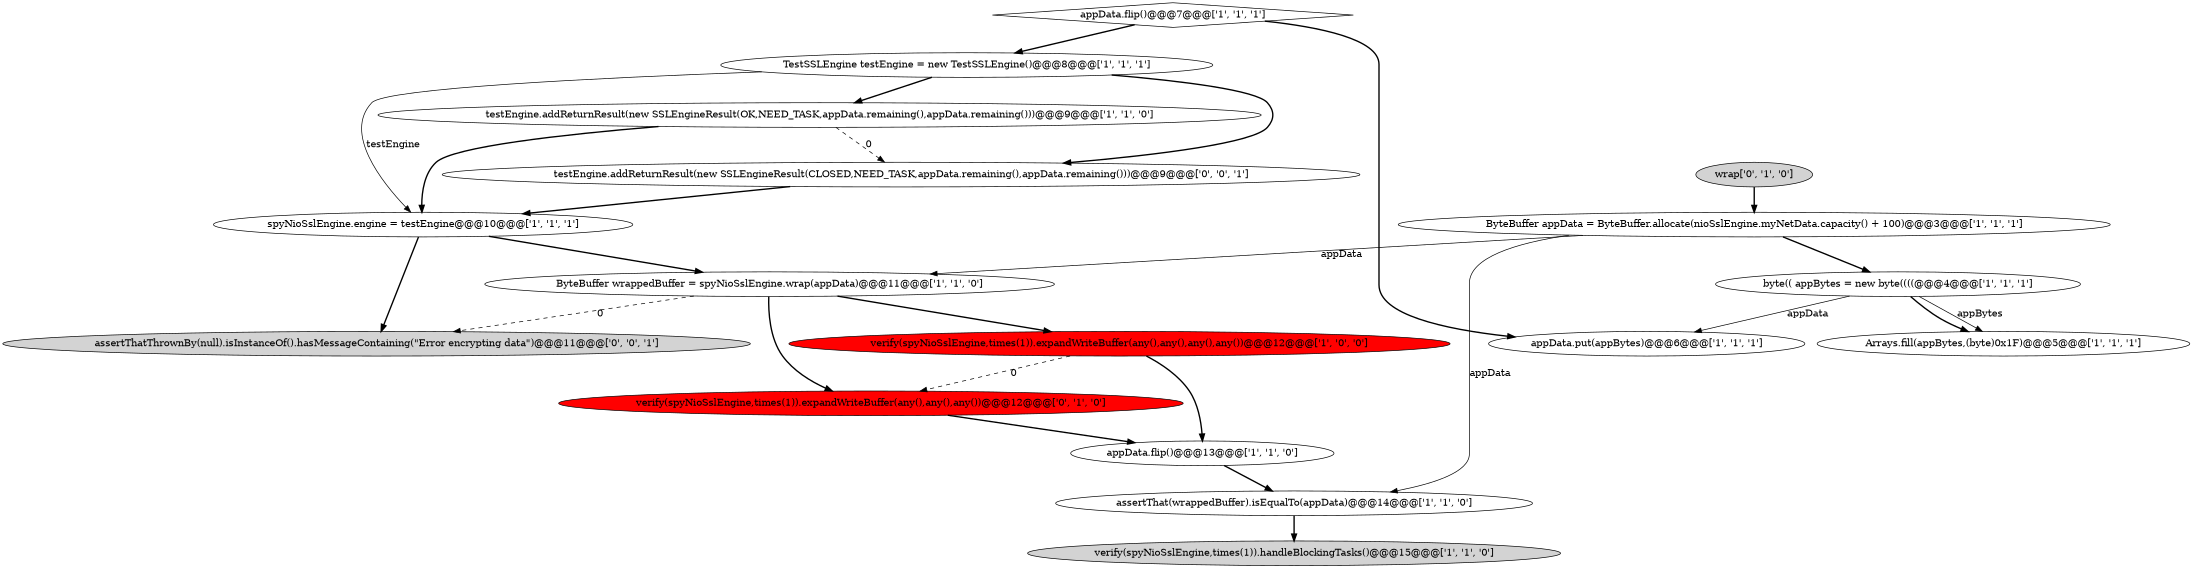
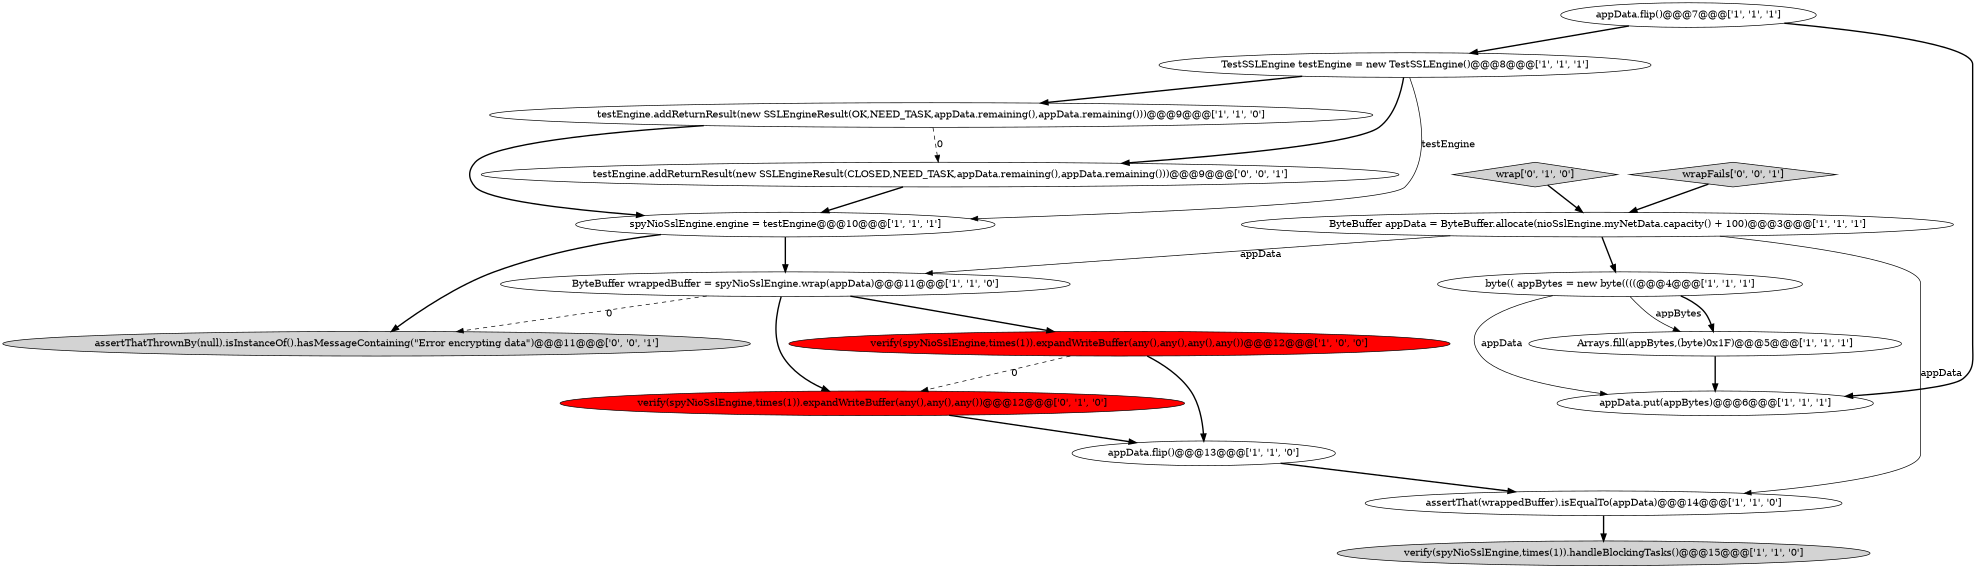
  digraph {
    node [fillcolor=white shape=ellipse style=filled]
    edge [style=bold]
    n1 [fillcolor=red label="verify(spyNioSslEngine,times(1)).expandWriteBuffer(any(),any(),any(),any())@@@12@@@['1', '0', '0']"]
    n2 [fillcolor=red label="verify(spyNioSslEngine,times(1)).expandWriteBuffer(any(),any(),any())@@@12@@@['0', '1', '0']"]
    n3 [label="appData.flip()@@@13@@@['1', '1', '0']"]
    n4 [label="assertThat(wrappedBuffer).isEqualTo(appData)@@@14@@@['1', '1', '0']"]
+   n5 [fillcolor=lightgray label="wrapFails['0', '0', '1']" shape=diamond]
    n6 [label="ByteBuffer appData = ByteBuffer.allocate(nioSslEngine.myNetData.capacity() + 100)@@@3@@@['1', '1', '1']"]
    n7 [label="ByteBuffer wrappedBuffer = spyNioSslEngine.wrap(appData)@@@11@@@['1', '1', '0']"]
    n8 [label="byte(( appBytes = new byte((((@@@4@@@['1', '1', '1']"]
    n9 [label="TestSSLEngine testEngine = new TestSSLEngine()@@@8@@@['1', '1', '1']"]
    n10 [label="testEngine.addReturnResult(new SSLEngineResult(CLOSED,NEED_TASK,appData.remaining(),appData.remaining()))@@@9@@@['0', '0', '1']"]
    n11 [label="spyNioSslEngine.engine = testEngine@@@10@@@['1', '1', '1']"]
    n12 [label="testEngine.addReturnResult(new SSLEngineResult(OK,NEED_TASK,appData.remaining(),appData.remaining()))@@@9@@@['1', '1', '0']"]
    n13 [fillcolor=lightgray label="assertThatThrownBy(null).isInstanceOf().hasMessageContaining(\"Error encrypting data\")@@@11@@@['0', '0', '1']"]
    n14 [label="Arrays.fill(appBytes,(byte)0x1F)@@@5@@@['1', '1', '1']"]
    n15 [label="appData.put(appBytes)@@@6@@@['1', '1', '1']"]
-   n16 [label="appData.flip()@@@7@@@['1', '1', '1']" shape=diamond]
+   n16 [label="appData.flip()@@@7@@@['1', '1', '1']"]
    n17 [fillcolor=lightgray label="verify(spyNioSslEngine,times(1)).handleBlockingTasks()@@@15@@@['1', '1', '0']"]
-   n18 [fillcolor=lightgray label="wrap['0', '1', '0']"]
+   n18 [fillcolor=lightgray label="wrap['0', '1', '0']" shape=diamond]
    n1 -> n2 [label=0 style=dashed]
    n1 -> n3
    n2 -> n3
    n3 -> n4
    n4 -> n17
+   n5 -> n6
    n6 -> n4 [label=appData style=solid]
    n6 -> n7 [label=appData style=solid]
    n6 -> n8
    n7 -> n1
    n7 -> n2
    n7 -> n13 [label=0 style=dashed]
    n8 -> n14 [label=appBytes style=solid]
    n8 -> n14
    n8 -> n15 [label=appData style=solid]
    n9 -> n10
    n9 -> n11 [label=testEngine style=solid]
    n9 -> n12
    n10 -> n11
    n11 -> n7
    n11 -> n13
    n12 -> n10 [label=0 style=dashed]
    n12 -> n11
+   n14 -> n15
    n16 -> n9
    n16 -> n15
    n18 -> n6
  }
